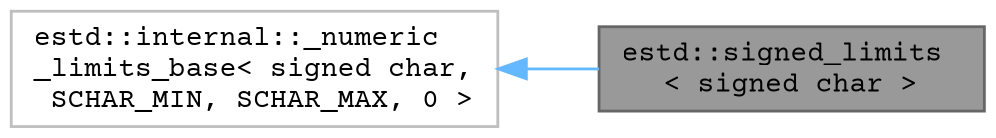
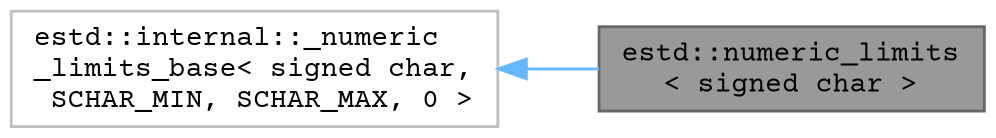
  digraph {
    rankdir=LR
    fontname="Courier Prime"
    node [fontname="Courier Prime" fontsize=10 shape=box style=filled]
-   n1 [color=gray40 fillcolor=grey60 fontcolor=black height=0.2 label="estd::signed_limits\l\< signed char \>" width=0.4]
+   n1 [color=gray40 fillcolor=grey60 fontcolor=black height=0.2 label="estd::numeric_limits\l\< signed char \>" width=0.4]
    n2 [color=grey75 fillcolor=white height=0.2 label="estd::internal::_numeric\l_limits_base\< signed char,\l SCHAR_MIN, SCHAR_MAX, 0 \>" width=0.4]
    n2 -> n1 [color=steelblue1 dir=back fontname="Courier Prime" fontsize=10 labelfontname=Helvetica labelfontsize=10 style=solid]
  }
